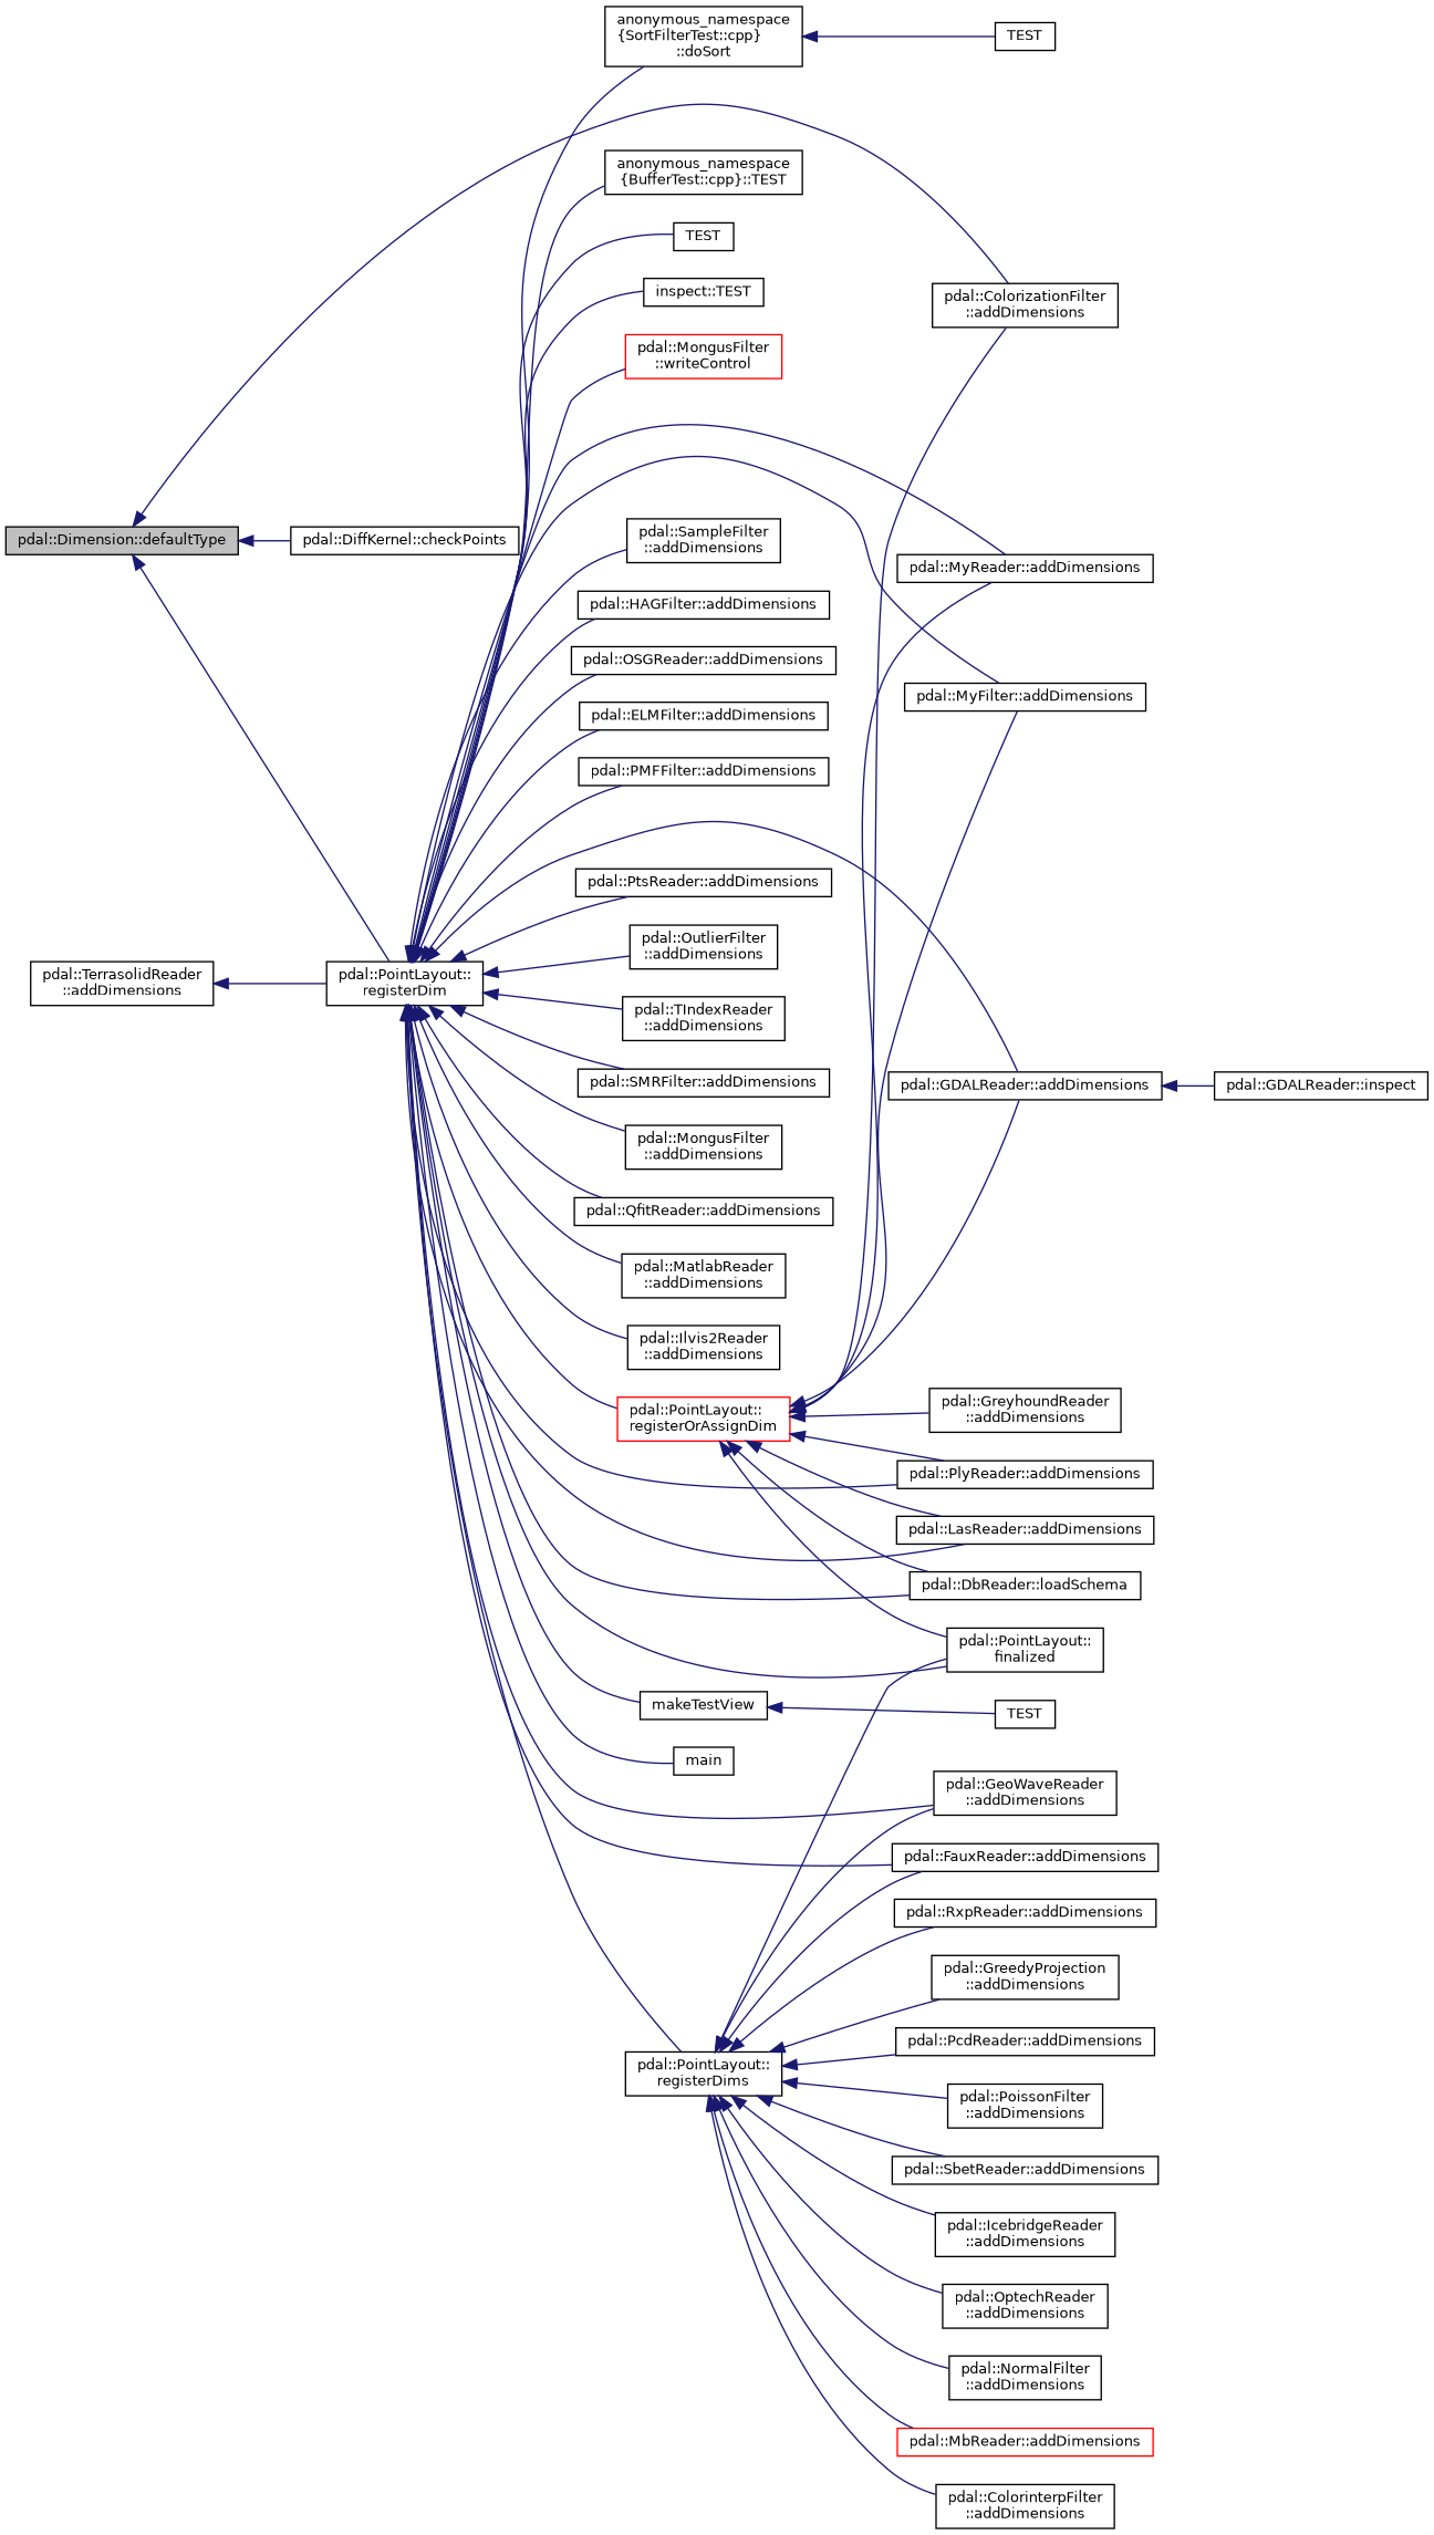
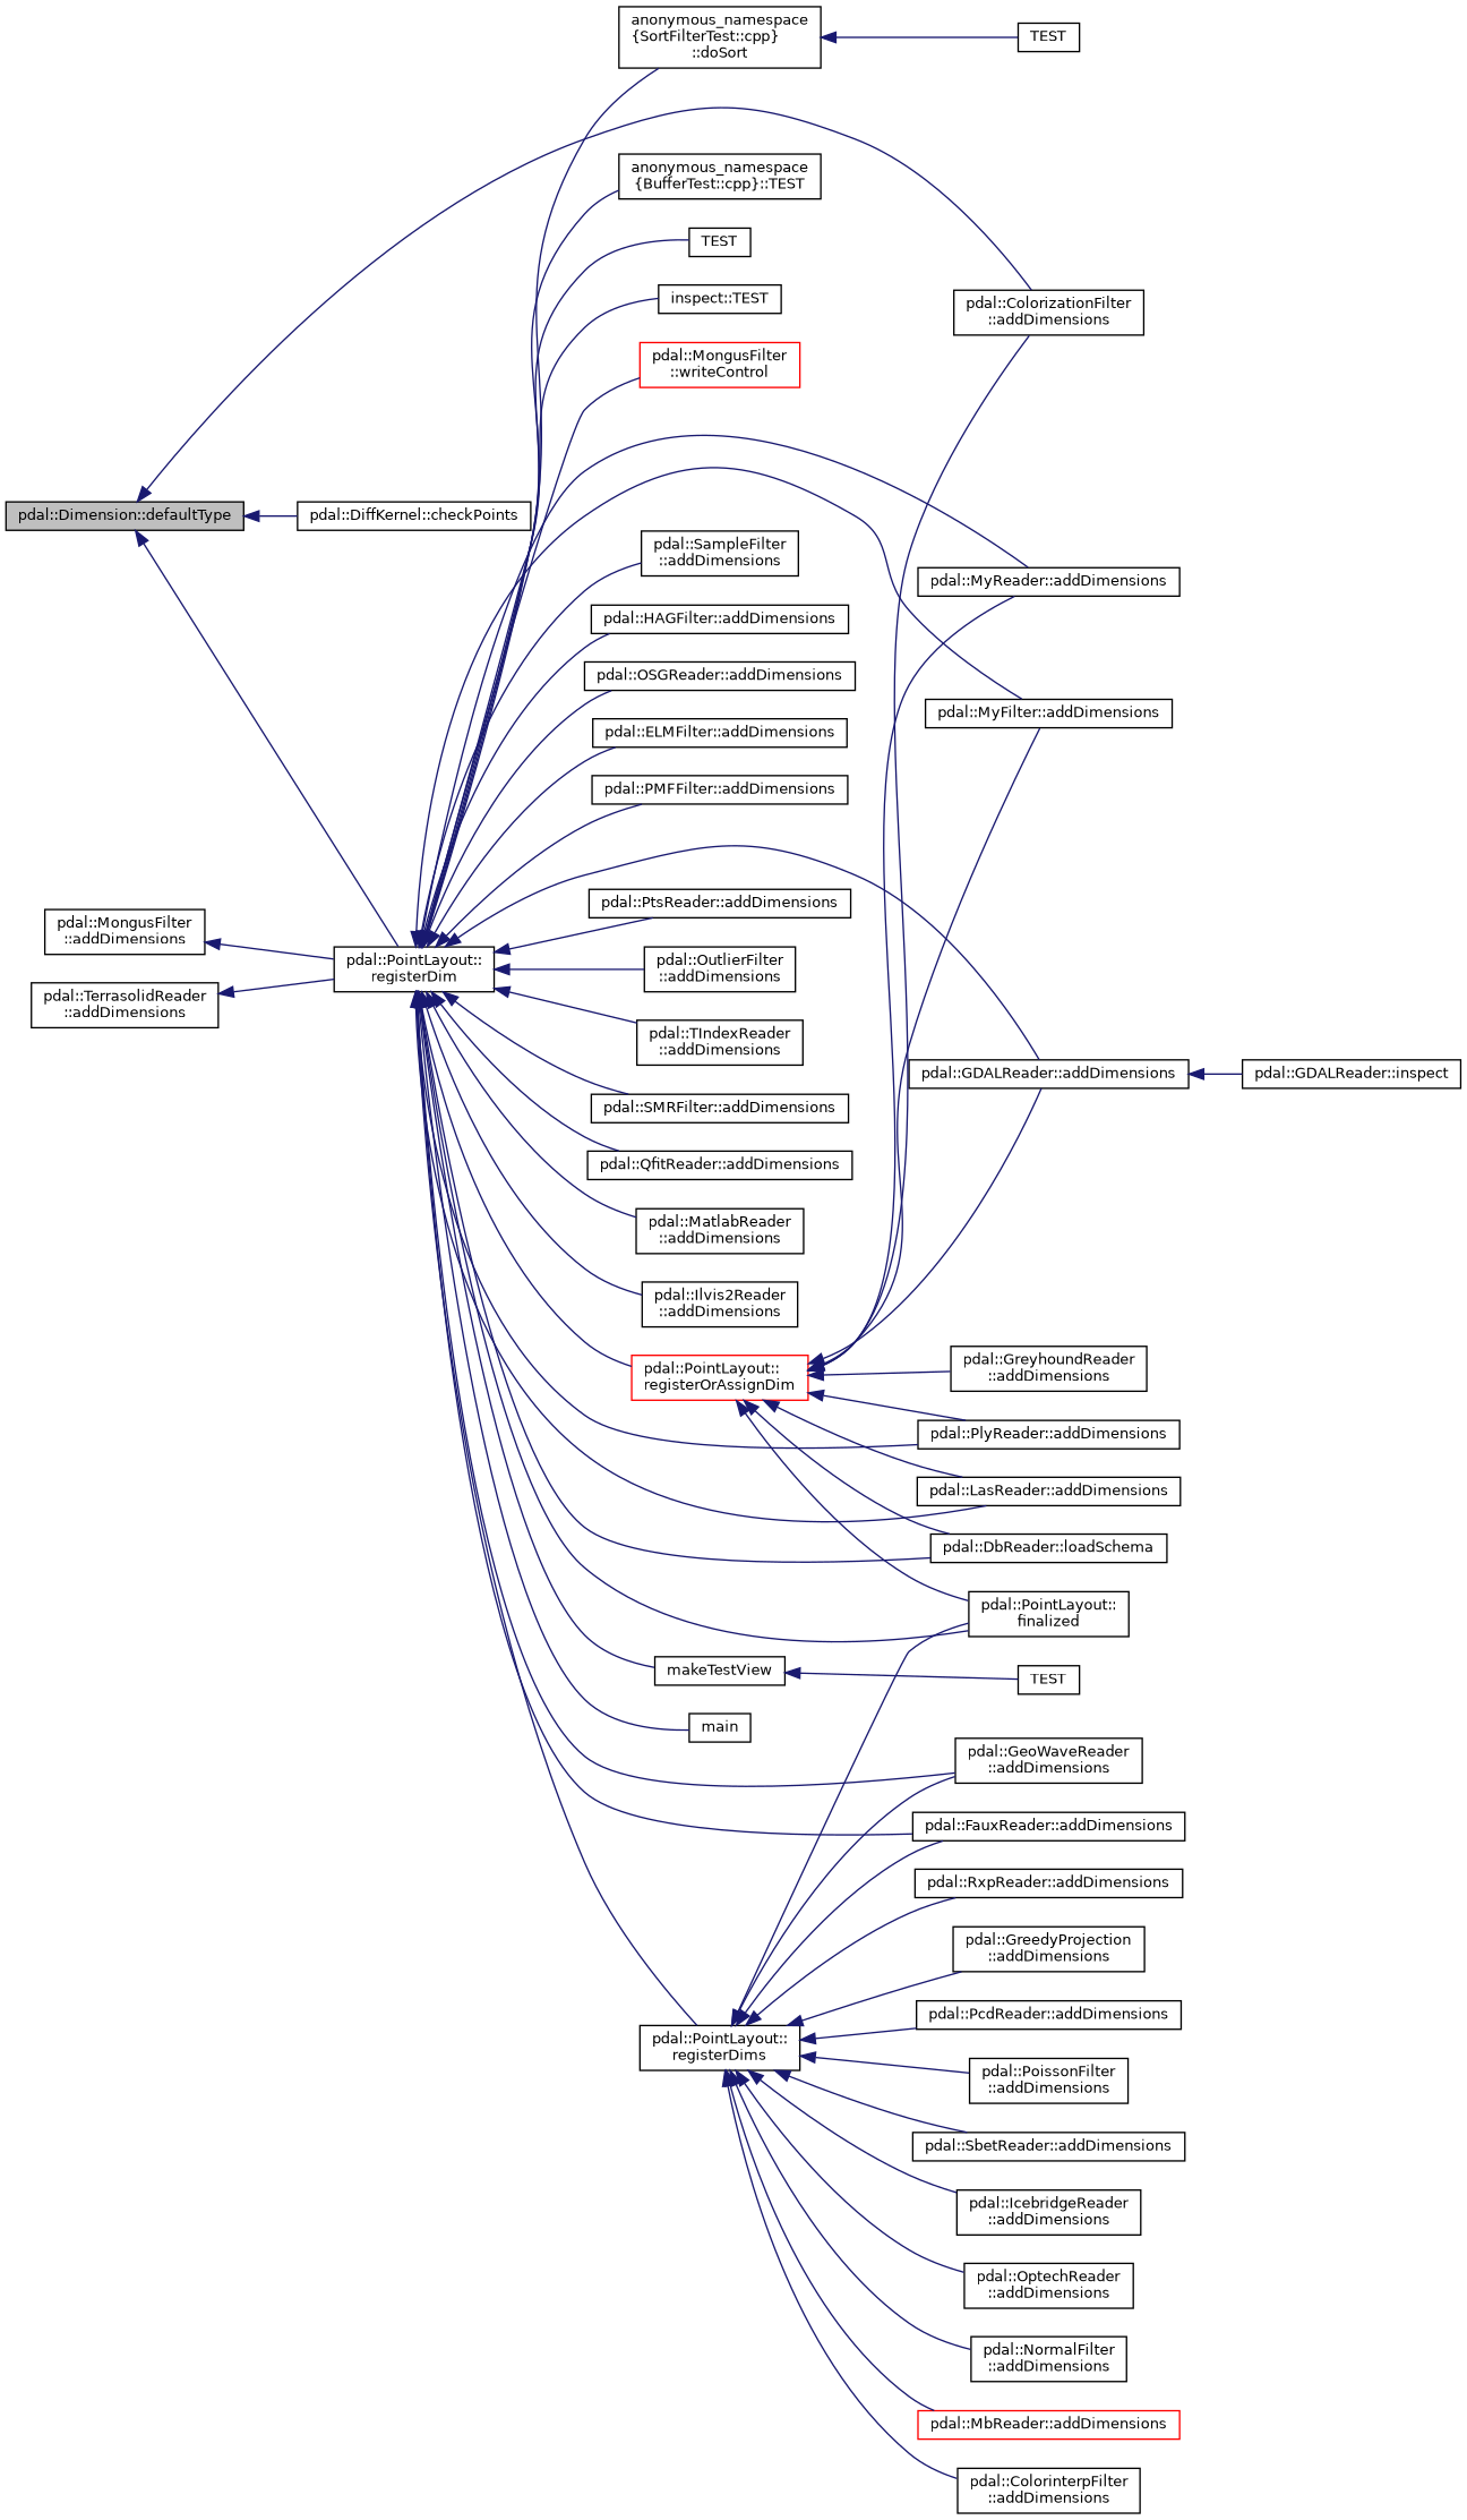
  digraph {
    rankdir=LR
    node [color=black fillcolor=white fontname=Helvetica fontsize=10 shape=record style=filled]
    edge [color=midnightblue dir=back fontname=Helvetica fontsize=10 labelfontname=Helvetica labelfontsize=10 style=solid]
    n1 [fillcolor=grey75 fontcolor=black height=0.2 label="pdal::Dimension::defaultType" width=0.4]
    n2 [height=0.2 label="pdal::ColorizationFilter\l::addDimensions" width=0.4]
    n3 [height=0.2 label="pdal::DiffKernel::checkPoints" width=0.4]
    n4 [height=0.2 label="pdal::PointLayout::\lregisterDim" width=0.4]
    n5 [height=0.2 label="pdal::MyReader::addDimensions" width=0.4]
    n6 [height=0.2 label="pdal::MyFilter::addDimensions" width=0.4]
    n7 [height=0.2 label="pdal::GeoWaveReader\l::addDimensions" width=0.4]
    n8 [height=0.2 label="pdal::SampleFilter\l::addDimensions" width=0.4]
    n9 [height=0.2 label="pdal::HAGFilter::addDimensions" width=0.4]
    n10 [height=0.2 label="pdal::OSGReader::addDimensions" width=0.4]
    n11 [height=0.2 label="pdal::ELMFilter::addDimensions" width=0.4]
    n12 [height=0.2 label="pdal::PMFFilter::addDimensions" width=0.4]
    n13 [height=0.2 label="pdal::GDALReader::addDimensions" width=0.4]
    n14 [height=0.2 label="pdal::PtsReader::addDimensions" width=0.4]
    n15 [height=0.2 label="pdal::OutlierFilter\l::addDimensions" width=0.4]
    n16 [height=0.2 label="pdal::TIndexReader\l::addDimensions" width=0.4]
    n17 [height=0.2 label="pdal::SMRFilter::addDimensions" width=0.4]
    n18 [height=0.2 label="pdal::MongusFilter\l::addDimensions" width=0.4]
    n19 [height=0.2 label="pdal::QfitReader::addDimensions" width=0.4]
    n20 [height=0.2 label="pdal::MatlabReader\l::addDimensions" width=0.4]
    n21 [height=0.2 label="pdal::Ilvis2Reader\l::addDimensions" width=0.4]
    n22 [height=0.2 label="pdal::PlyReader::addDimensions" width=0.4]
    n23 [height=0.2 label="pdal::LasReader::addDimensions" width=0.4]
    n24 [height=0.2 label="pdal::FauxReader::addDimensions" width=0.4]
    n25 [height=0.2 label="anonymous_namespace\l\{SortFilterTest::cpp\}\l::doSort" width=0.4]
    n26 [height=0.2 label="pdal::PointLayout::\lfinalized" width=0.4]
    n27 [height=0.2 label="pdal::DbReader::loadSchema" width=0.4]
    n28 [height=0.2 label=main width=0.4]
    n29 [height=0.2 label=makeTestView width=0.4]
    n30 [height=0.2 label="pdal::PointLayout::\lregisterDims" width=0.4]
    n31 [color=red height=0.2 label="pdal::PointLayout::\lregisterOrAssignDim" width=0.4]
    n32 [height=0.2 label="anonymous_namespace\l\{BufferTest::cpp\}::TEST" width=0.4]
    n33 [height=0.2 label=TEST width=0.4]
    n34 [height=0.2 label="inspect::TEST" width=0.4]
    n35 [color=red height=0.2 label="pdal::MongusFilter\l::writeControl" width=0.4]
    n36 [height=0.2 label="pdal::GDALReader::inspect" width=0.4]
    n37 [height=0.2 label="pdal::TerrasolidReader\l::addDimensions" width=0.4]
    n38 [height=0.2 label=TEST width=0.4]
    n39 [height=0.2 label=TEST width=0.4]
    n40 [height=0.2 label="pdal::PcdReader::addDimensions" width=0.4]
    n41 [height=0.2 label="pdal::PoissonFilter\l::addDimensions" width=0.4]
    n42 [height=0.2 label="pdal::SbetReader::addDimensions" width=0.4]
    n43 [height=0.2 label="pdal::IcebridgeReader\l::addDimensions" width=0.4]
    n44 [height=0.2 label="pdal::OptechReader\l::addDimensions" width=0.4]
    n45 [height=0.2 label="pdal::NormalFilter\l::addDimensions" width=0.4]
    n46 [color=red height=0.2 label="pdal::MbReader::addDimensions" width=0.4]
    n47 [height=0.2 label="pdal::ColorinterpFilter\l::addDimensions" width=0.4]
    n48 [height=0.2 label="pdal::RxpReader::addDimensions" width=0.4]
    n49 [height=0.2 label="pdal::GreedyProjection\l::addDimensions" width=0.4]
    n50 [height=0.2 label="pdal::GreyhoundReader\l::addDimensions" width=0.4]
    n1 -> n2
    n1 -> n3
    n1 -> n4
    n4 -> n5
    n4 -> n6
    n4 -> n7
    n4 -> n8
    n4 -> n9
    n4 -> n10
    n4 -> n11
    n4 -> n12
    n4 -> n13
    n4 -> n14
    n4 -> n15
    n4 -> n16
    n4 -> n17
-   n4 -> n18
+   n18 -> n4
    n4 -> n19
    n4 -> n20
    n4 -> n21
    n4 -> n22
    n4 -> n23
    n4 -> n24
    n4 -> n25
    n4 -> n26
    n4 -> n27
    n4 -> n28
    n4 -> n29
    n4 -> n30
    n4 -> n31
    n4 -> n32
    n4 -> n33
    n4 -> n34
    n4 -> n35
    n13 -> n36
    n25 -> n38
    n29 -> n39
    n30 -> n7
    n30 -> n24
    n30 -> n26
    n30 -> n40
    n30 -> n41
    n30 -> n42
    n30 -> n43
    n30 -> n44
    n30 -> n45
    n30 -> n46
    n30 -> n47
    n30 -> n48
    n30 -> n49
    n31 -> n2
    n31 -> n5
    n31 -> n6
    n31 -> n13
    n31 -> n22
    n31 -> n23
    n31 -> n26
    n31 -> n27
    n31 -> n50
    n37 -> n4
  }
